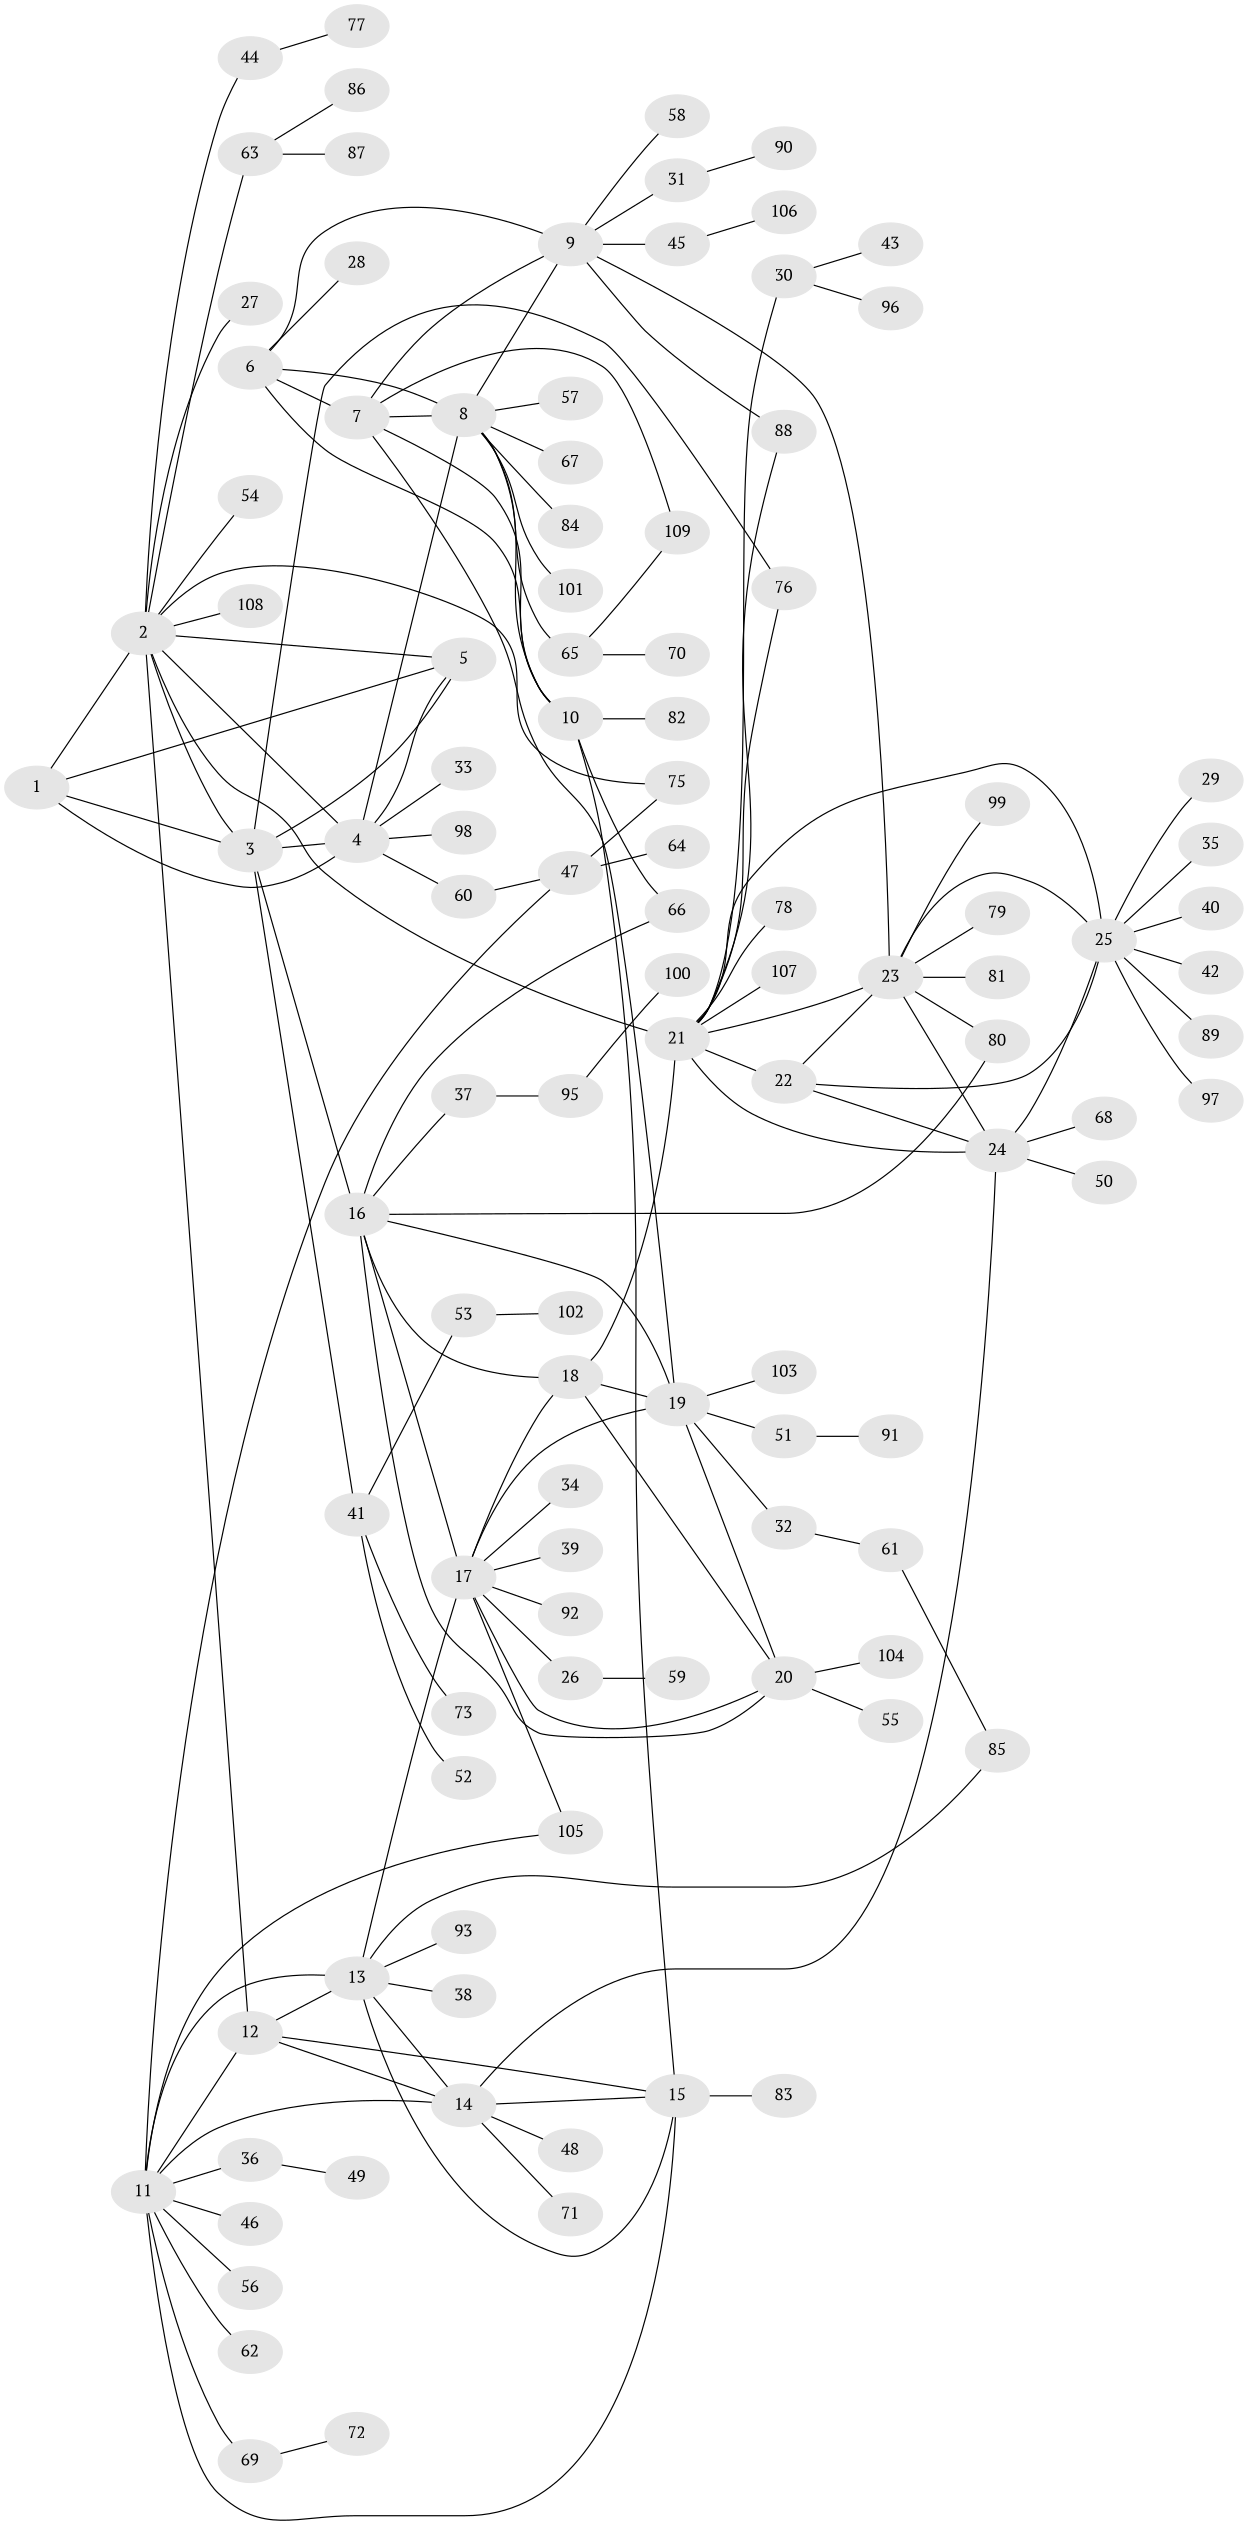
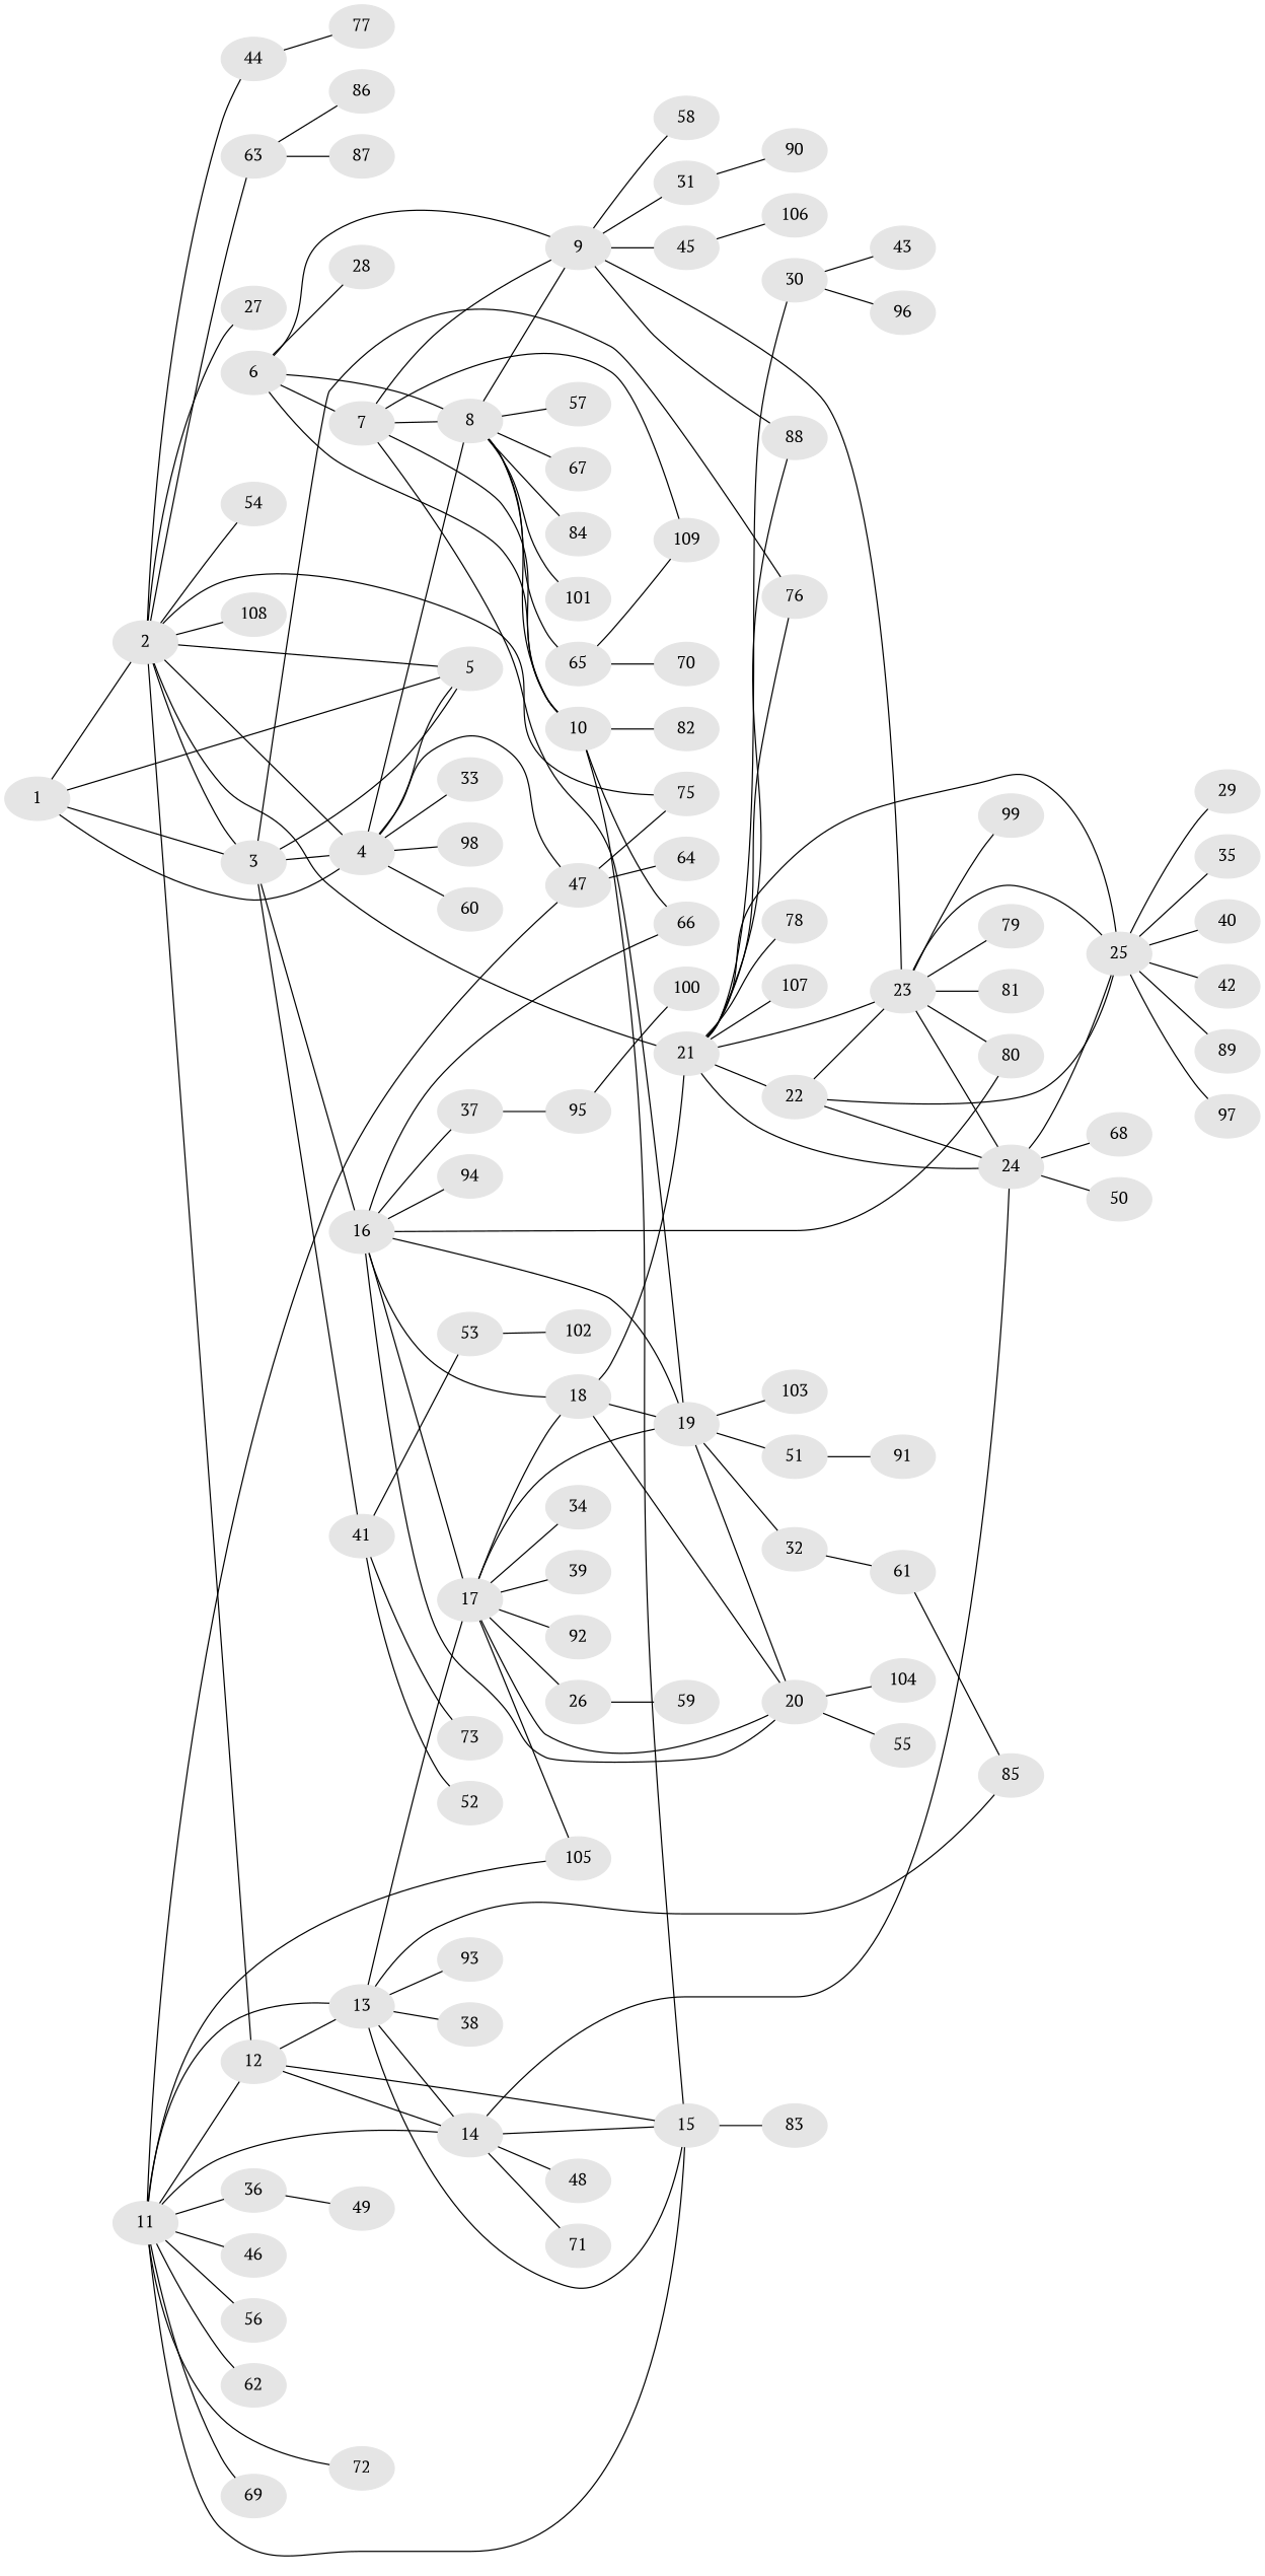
  graph {
    fontname="PT Serif"
    rankdir=LR
    node [color=gray90 fontname="PT Serif" style=filled]
    edge [fontname="PT Serif"]
    1
    2
    3
    4
    5
    12
    21
    27
    44
    54
    63
    75
    108
    16
    41
    76
    8
    33
    47
    60
    98
    15
    13
    14
    23
    88
    24
    22
    25
    30
    78
    107
    77
    86
    87
    19
    66
    17
    18
    20
    37
    80
+   94
    52
    53
    73
    9
    10
    57
    65
    67
    84
    101
    64
    6
    7
    28
    109
    31
    45
    58
    82
    32
    51
    103
    70
    79
    81
    99
    90
    106
    83
    11
    36
    46
    56
    62
    69
    72
    105
    38
    85
    93
    48
    71
    49
    26
    34
    39
    92
    50
    68
    55
    104
    95
    59
    61
    91
    29
    35
    40
    42
    89
    97
    43
    96
    100
    102
    1 -- 2
    1 -- 3
    1 -- 4
    1 -- 5
    2 -- 3
    2 -- 4
    2 -- 5
    2 -- 12
    2 -- 21
    2 -- 27
    2 -- 44
    2 -- 54
    2 -- 63
    2 -- 75
    2 -- 108
    3 -- 4
    3 -- 5
    3 -- 16
    3 -- 41
    3 -- 76
    4 -- 5
    4 -- 8
    4 -- 33
-   60 -- 47
+   4 -- 47
    4 -- 60
    4 -- 98
    12 -- 15
    12 -- 13
    12 -- 14
    21 -- 76
    21 -- 23
    21 -- 88
    21 -- 24
    21 -- 22
    21 -- 25
    21 -- 30
    21 -- 78
    21 -- 107
    44 -- 77
    63 -- 86
    63 -- 87
    16 -- 19
    16 -- 66
    16 -- 17
    16 -- 18
    16 -- 20
    16 -- 37
    16 -- 80
+   16 -- 94
    41 -- 52
    41 -- 53
    41 -- 73
    8 -- 9
    8 -- 10
    8 -- 57
    8 -- 65
    8 -- 67
    8 -- 84
    8 -- 101
    47 -- 75
    47 -- 64
    15 -- 83
    13 -- 15
    13 -- 14
    13 -- 17
    13 -- 38
    13 -- 85
    13 -- 93
    14 -- 15
    14 -- 24
    14 -- 48
    14 -- 71
    23 -- 24
    23 -- 25
    23 -- 80
    23 -- 79
    23 -- 81
    23 -- 99
    24 -- 25
    24 -- 50
    24 -- 68
    22 -- 23
    22 -- 24
    22 -- 25
    25 -- 29
    25 -- 35
    25 -- 40
    25 -- 42
    25 -- 89
    25 -- 97
    30 -- 43
    30 -- 96
    19 -- 20
    19 -- 32
    19 -- 51
    19 -- 103
    17 -- 19
    17 -- 18
    17 -- 20
    17 -- 105
    17 -- 26
    17 -- 34
    17 -- 39
    17 -- 92
    18 -- 21
    18 -- 19
    18 -- 20
    20 -- 55
    20 -- 104
    37 -- 95
    53 -- 102
    9 -- 23
    9 -- 88
    9 -- 31
    9 -- 45
    9 -- 58
    10 -- 15
    10 -- 66
    10 -- 82
    65 -- 109
    65 -- 70
    6 -- 8
    6 -- 9
    6 -- 10
    6 -- 7
    6 -- 28
    7 -- 8
    7 -- 19
    7 -- 9
    7 -- 10
    7 -- 109
    31 -- 90
    45 -- 106
    32 -- 61
    51 -- 91
    11 -- 12
    11 -- 47
    11 -- 15
    11 -- 13
    11 -- 14
    11 -- 36
    11 -- 46
    11 -- 56
    11 -- 62
    11 -- 69
-   69 -- 72
+   11 -- 72
    11 -- 105
    36 -- 49
    26 -- 59
    95 -- 100
    61 -- 85
  }
